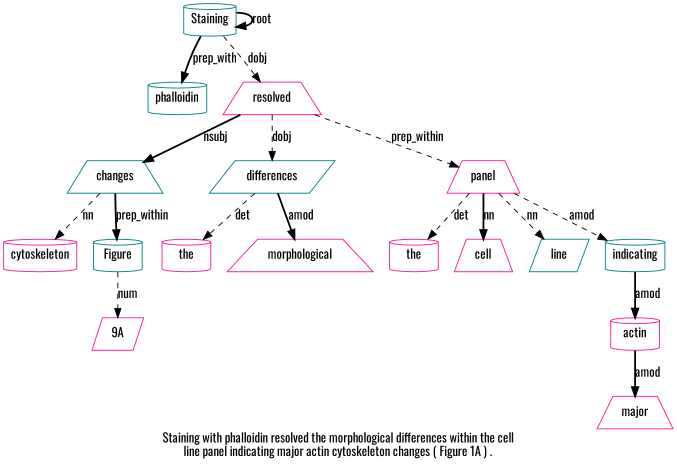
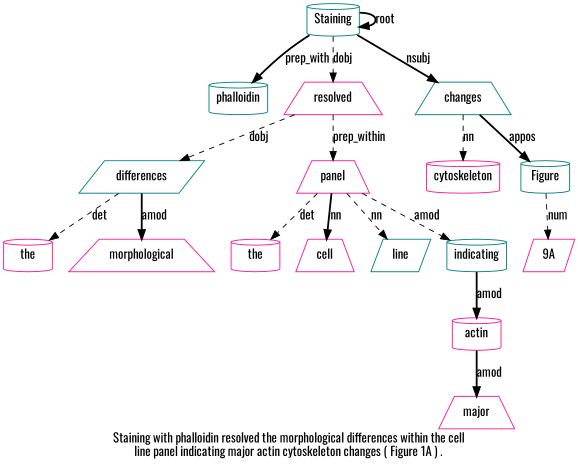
  digraph {
    fontname=Oswald
    label="Staining with phalloidin resolved the morphological differences within the cell\nline panel indicating major actin cytoskeleton changes ( Figure 1A ) ."
    node [color=deeppink fillcolor=white fontname=Oswald shape=cylinder style=filled]
    edge [fontname=Oswald style=dashed]
    n1 [color=teal label=Staining]
    n2 [color=teal label=phalloidin]
    n3 [label=resolved shape=trapezium]
    n4 [color=teal label=changes shape=trapezium]
    n5 [color=teal label=differences shape=parallelogram]
    n6 [label=panel shape=trapezium]
    n7 [label=cytoskeleton]
    n8 [color=teal label=Figure]
    n9 [label=the]
    n10 [label=morphological shape=trapezium]
    n11 [label=the]
    n12 [label=cell shape=trapezium]
    n13 [color=teal label=line shape=parallelogram]
    n14 [color=teal label=indicating]
    n15 [label=actin]
    n16 [label=major shape=trapezium]
    n17 [label="9A" shape=parallelogram]
    n1 -> n1 [label=root style=bold]
    n1 -> n2 [label=prep_with style=bold]
    n1 -> n3 [label=dobj]
-   n3 -> n4 [label=nsubj style=bold]
+   n1 -> n4 [label=nsubj style=bold]
    n3 -> n5 [label=dobj]
    n3 -> n6 [label=prep_within]
    n4 -> n7 [label=nn]
-   n4 -> n8 [label=prep_within style=bold]
+   n4 -> n8 [label=appos style=bold]
    n5 -> n9 [label=det]
    n5 -> n10 [label=amod style=bold]
    n6 -> n11 [label=det]
    n6 -> n12 [label=nn style=bold]
    n6 -> n13 [label=nn]
    n6 -> n14 [label=amod]
    n8 -> n17 [label=num]
    n14 -> n15 [label=amod style=bold]
    n15 -> n16 [label=amod style=bold]
  }
